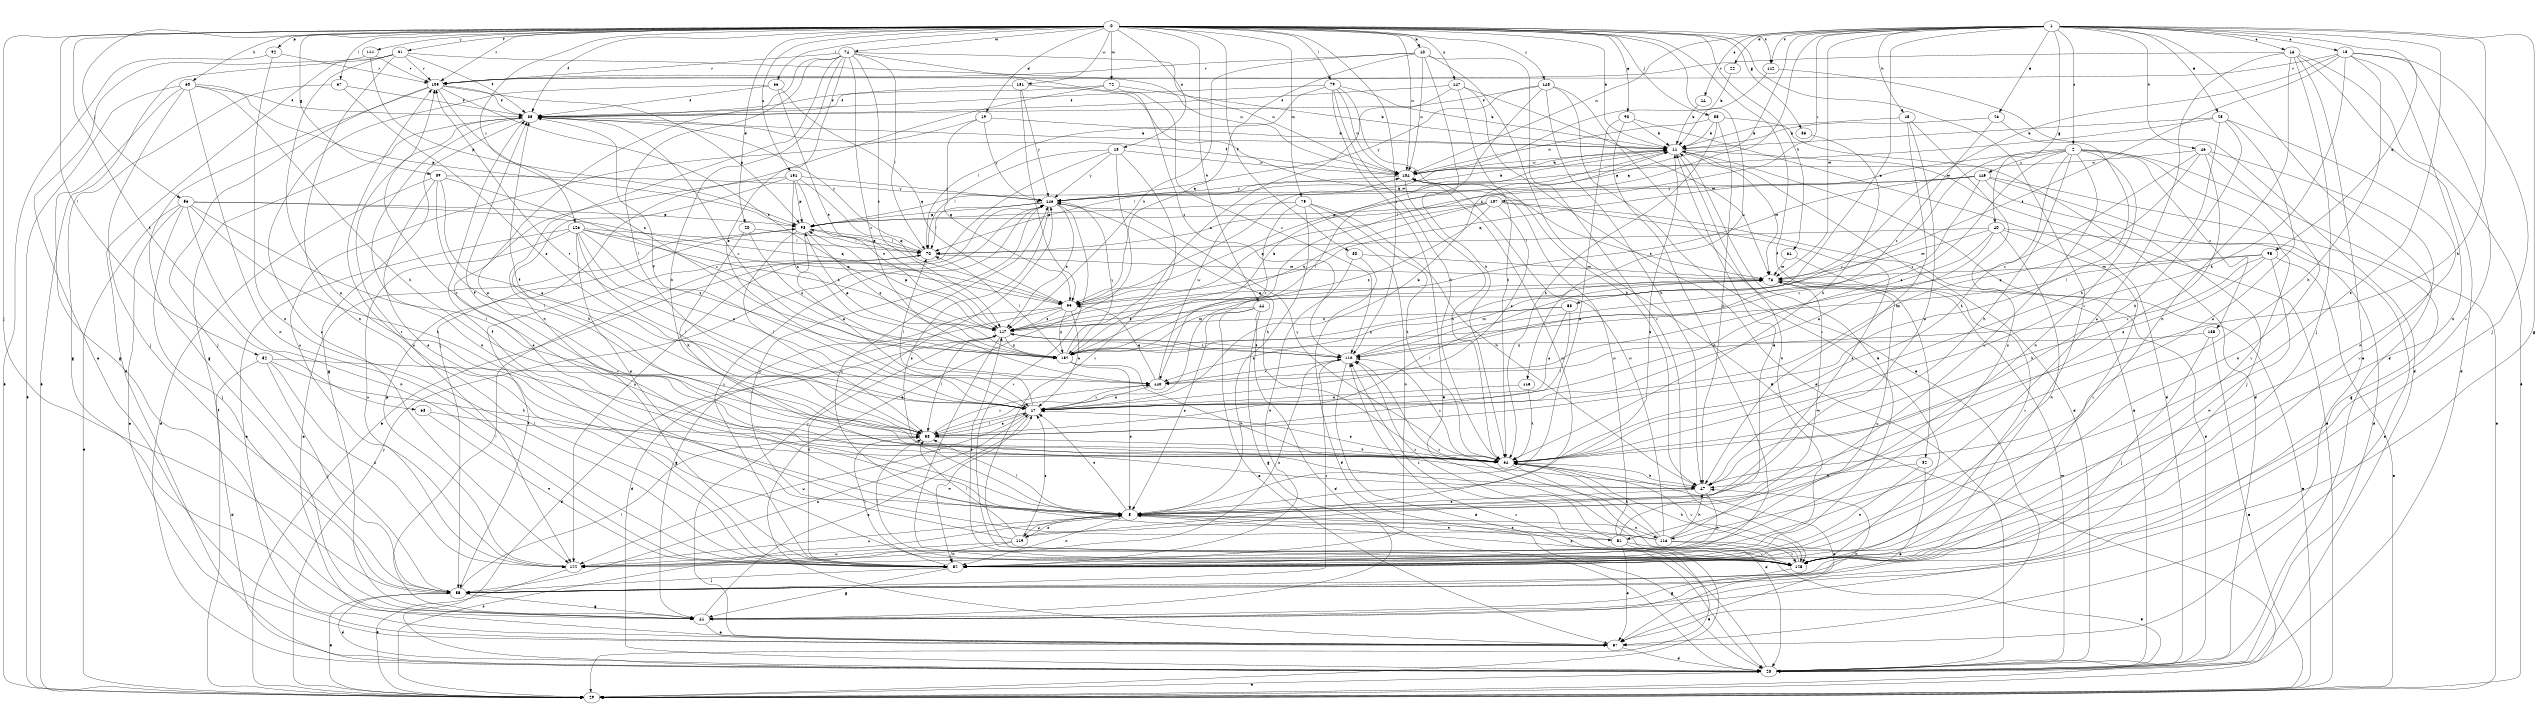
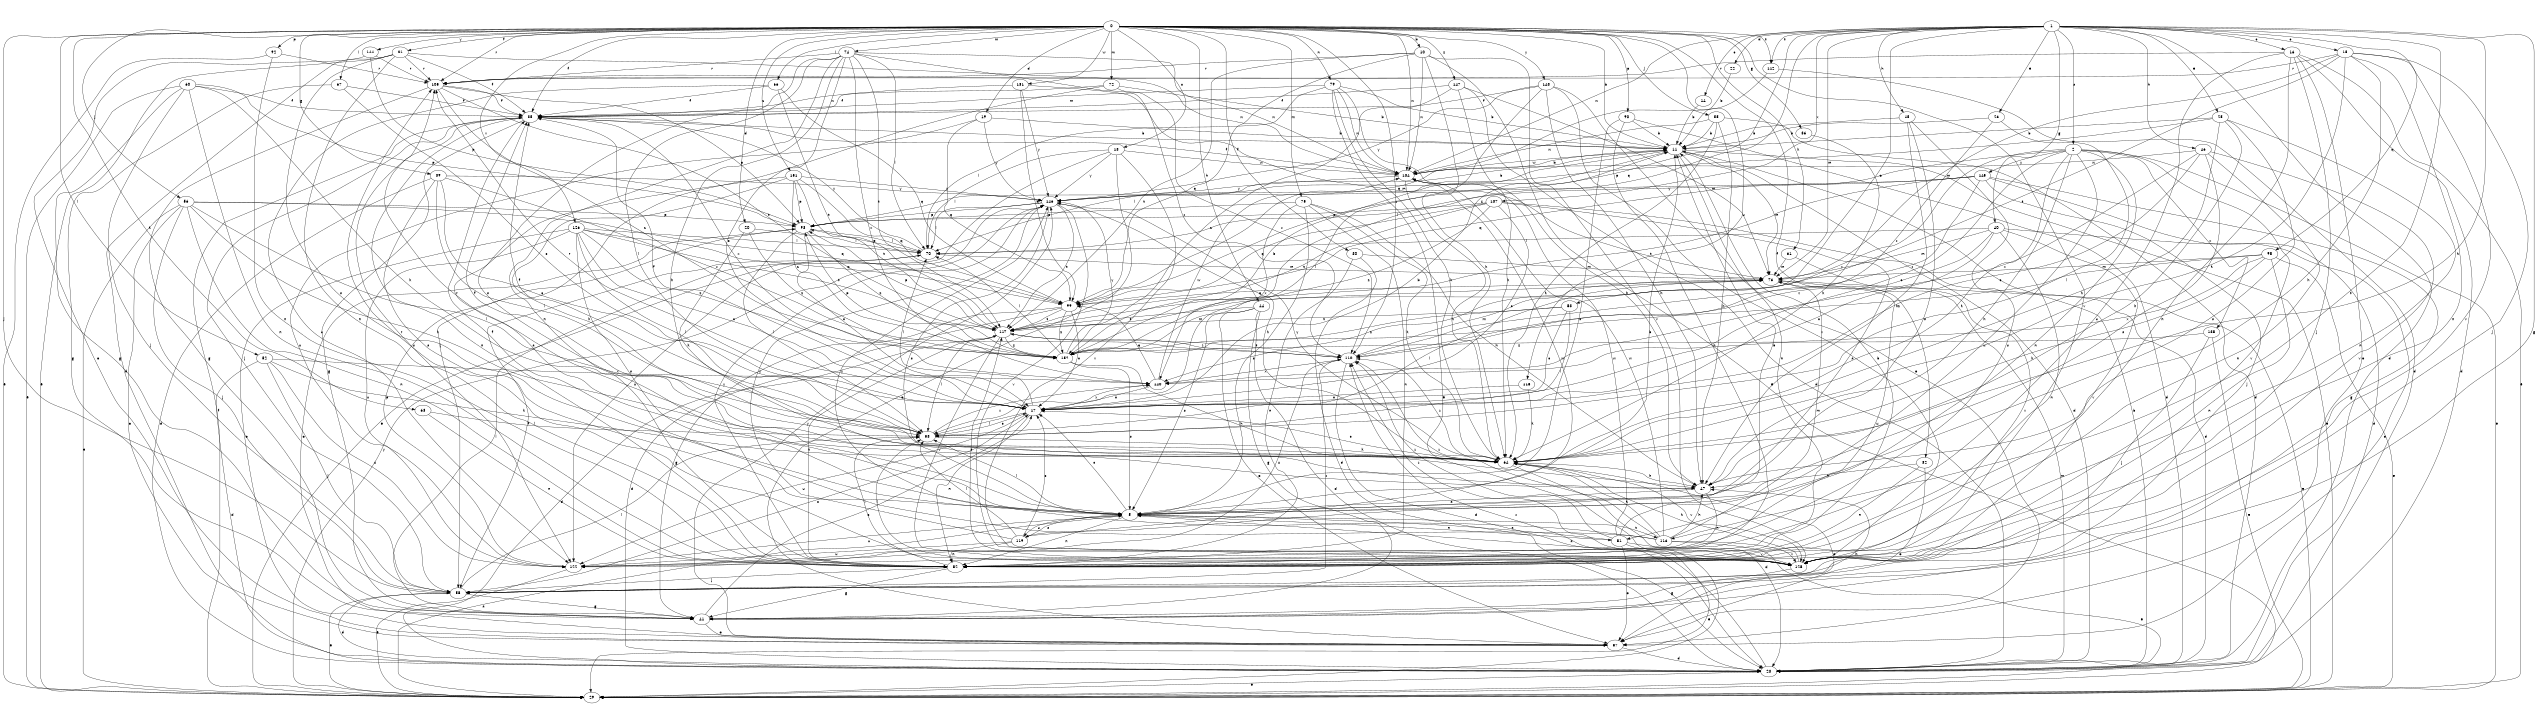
  strict digraph {
    fontname=Lato
    node [fontname=Lato]
    edge [fontname=Lato]
    0
    10
    11
    13
    19
    20
    30
    31
    32
    35
    36
    39
    44
    52
    55
    56
    58
    60
    61
    63
    66
    67
    72
    74
    75
    79
    90
    92
    105
    110
    112
    118
    126
    128
    131
    134
    143
    144
    147
    151
    64
    99
    29
    117
    23
    76
    82
    70
    87
    146
    122
    152
    5
    47
    41
    140
    17
    53
    93
    1
    2
    14
    15
    16
    22
    25
    26
    40
    45
    46
    83
    98
    116
    137
    81
    119
    138
    145
    0 -> 10 [label=b]
    0 -> 11 [label=b]
    0 -> 13 [label=c]
    0 -> 19 [label=d]
    0 -> 20 [label=d]
    0 -> 30 [label=f]
    0 -> 31 [label=f]
    0 -> 32 [label=f]
    0 -> 35 [label=f]
    0 -> 36 [label=g]
    0 -> 39 [label=g]
    0 -> 44 [label=h]
    0 -> 52 [label=i]
    0 -> 55 [label=j]
    0 -> 56 [label=j]
    0 -> 58 [label=j]
-   0 -> 60 [label=k]
    0 -> 61 [label=k]
    0 -> 63 [label=k]
    0 -> 66 [label=l]
    0 -> 67 [label=l]
    0 -> 72 [label=m]
    0 -> 74 [label=m]
    0 -> 75 [label=m]
-   0 -> 79 [label=l]
+   0 -> 79 [label=n]
    0 -> 90 [label=p]
    0 -> 92 [label=p]
    0 -> 105 [label=r]
    0 -> 110 [label=s]
    0 -> 112 [label=t]
    0 -> 118 [label=u]
    0 -> 126 [label=v]
    0 -> 128 [label=v]
    0 -> 131 [label=w]
    0 -> 134 [label=w]
    0 -> 143 [label=y]
    0 -> 144 [label=y]
    0 -> 147 [label=z]
    0 -> 151 [label=z]
    10 -> 105 [label=r]
    10 -> 128 [label=v]
    10 -> 134 [label=w]
    10 -> 64 [label=k]
    10 -> 99 [label=q]
    10 -> 29 [label=e]
    10 -> 117 [label=t]
    11 -> 134 [label=w]
    11 -> 29 [label=e]
    11 -> 23 [label=d]
    11 -> 76 [label=m]
    11 -> 82 [label=n]
    11 -> 70 [label=l]
    13 -> 128 [label=v]
    13 -> 134 [label=w]
    13 -> 29 [label=e]
    13 -> 70 [label=l]
    13 -> 87 [label=o]
    13 -> 146 [label=y]
    19 -> 11 [label=b]
    19 -> 99 [label=q]
    19 -> 146 [label=y]
    19 -> 122 [label=u]
    20 -> 64 [label=k]
    20 -> 70 [label=l]
    20 -> 152 [label=z]
    30 -> 23 [label=d]
    30 -> 76 [label=m]
    30 -> 82 [label=n]
    31 -> 35 [label=f]
    31 -> 105 [label=r]
    31 -> 134 [label=w]
    31 -> 29 [label=e]
    31 -> 23 [label=d]
    31 -> 82 [label=n]
    31 -> 5 [label=a]
    32 -> 82 [label=n]
    32 -> 87 [label=o]
    32 -> 47 [label=h]
    35 -> 11 [label=b]
    35 -> 82 [label=n]
    35 -> 122 [label=u]
    35 -> 41 [label=g]
    35 -> 140 [label=x]
    36 -> 64 [label=k]
    39 -> 110 [label=s]
    39 -> 23 [label=d]
    39 -> 146 [label=y]
    39 -> 5 [label=a]
    39 -> 17 [label=c]
    39 -> 53 [label=i]
    44 -> 117 [label=t]
    44 -> 23 [label=d]
    44 -> 87 [label=o]
    44 -> 5 [label=a]
    44 -> 41 [label=g]
    52 -> 58 [label=j]
    52 -> 64 [label=k]
    52 -> 23 [label=d]
    52 -> 122 [label=u]
    52 -> 140 [label=x]
    55 -> 11 [label=b]
    55 -> 134 [label=w]
    55 -> 64 [label=k]
    55 -> 23 [label=d]
    55 -> 47 [label=h]
    56 -> 58 [label=j]
    56 -> 64 [label=k]
    56 -> 99 [label=q]
    56 -> 29 [label=e]
    56 -> 82 [label=n]
    56 -> 87 [label=o]
    56 -> 53 [label=i]
    56 -> 93 [label=p]
    58 -> 110 [label=s]
    58 -> 29 [label=e]
    58 -> 23 [label=d]
    58 -> 41 [label=g]
    58 -> 17 [label=c]
    58 -> 53 [label=i]
    60 -> 35 [label=f]
    60 -> 58 [label=j]
    60 -> 64 [label=k]
    60 -> 29 [label=e]
    60 -> 82 [label=n]
    60 -> 41 [label=g]
    60 -> 93 [label=p]
    61 -> 128 [label=v]
    61 -> 76 [label=m]
    63 -> 82 [label=n]
    63 -> 53 [label=i]
    66 -> 35 [label=f]
    66 -> 99 [label=q]
    66 -> 117 [label=t]
    66 -> 122 [label=u]
    67 -> 35 [label=f]
    67 -> 41 [label=g]
    67 -> 17 [label=c]
    72 -> 11 [label=b]
    72 -> 35 [label=f]
    72 -> 58 [label=j]
    72 -> 110 [label=s]
    74 -> 105 [label=r]
    74 -> 110 [label=s]
    74 -> 134 [label=w]
    74 -> 117 [label=t]
    74 -> 82 [label=n]
    74 -> 70 [label=l]
    74 -> 5 [label=a]
    74 -> 47 [label=h]
    74 -> 140 [label=x]
    74 -> 17 [label=c]
    74 -> 53 [label=i]
    75 -> 64 [label=k]
    75 -> 82 [label=n]
    75 -> 5 [label=a]
    75 -> 47 [label=h]
    75 -> 140 [label=x]
    75 -> 93 [label=p]
    79 -> 11 [label=b]
-   79 -> 35 [label=f]
+   79 -> 35 [label=m]
    79 -> 134 [label=w]
    79 -> 64 [label=k]
    79 -> 29 [label=e]
    79 -> 70 [label=l]
    79 -> 47 [label=h]
    90 -> 11 [label=b]
    90 -> 23 [label=d]
    90 -> 82 [label=n]
    90 -> 5 [label=a]
    92 -> 105 [label=r]
    92 -> 29 [label=e]
    92 -> 82 [label=n]
    105 -> 35 [label=f]
-   105 -> 58 [label=j]
+   35 -> 58 [label=j]
    105 -> 117 [label=t]
    105 -> 152 [label=z]
    105 -> 41 [label=g]
    105 -> 93 [label=p]
    110 -> 117 [label=t]
    110 -> 23 [label=d]
    110 -> 76 [label=m]
    110 -> 122 [label=u]
    110 -> 140 [label=x]
    112 -> 99 [label=q]
    112 -> 23 [label=d]
    118 -> 64 [label=k]
    118 -> 17 [label=c]
    126 -> 99 [label=q]
    126 -> 117 [label=t]
    126 -> 70 [label=l]
    126 -> 87 [label=o]
    126 -> 122 [label=u]
    126 -> 152 [label=z]
    126 -> 5 [label=a]
    126 -> 17 [label=c]
    126 -> 53 [label=i]
    128 -> 105 [label=r]
    128 -> 110 [label=s]
    128 -> 64 [label=k]
    128 -> 117 [label=t]
    128 -> 5 [label=a]
    128 -> 41 [label=g]
    128 -> 53 [label=i]
-   131 -> 35 [label=f]
+   131 -> 35 [label=w]
    131 -> 99 [label=q]
    131 -> 76 [label=m]
    131 -> 146 [label=y]
    134 -> 11 [label=b]
    134 -> 35 [label=f]
    134 -> 64 [label=k]
    134 -> 146 [label=y]
    143 -> 35 [label=f]
    143 -> 128 [label=v]
    143 -> 87 [label=o]
    143 -> 146 [label=y]
    143 -> 47 [label=h]
    143 -> 53 [label=i]
    144 -> 105 [label=r]
    144 -> 87 [label=o]
    144 -> 93 [label=p]
    147 -> 35 [label=f]
    147 -> 64 [label=k]
    147 -> 23 [label=d]
    147 -> 76 [label=m]
    147 -> 152 [label=z]
    151 -> 64 [label=k]
    151 -> 99 [label=q]
    151 -> 117 [label=t]
    151 -> 146 [label=y]
    151 -> 152 [label=z]
    151 -> 5 [label=a]
    151 -> 93 [label=p]
    64 -> 35 [label=f]
    64 -> 110 [label=s]
    64 -> 128 [label=v]
    64 -> 23 [label=d]
    64 -> 87 [label=o]
    64 -> 146 [label=y]
    64 -> 47 [label=h]
    64 -> 17 [label=c]
    99 -> 117 [label=t]
    99 -> 23 [label=d]
    99 -> 152 [label=z]
    99 -> 41 [label=g]
    99 -> 17 [label=c]
    29 -> 35 [label=f]
    29 -> 146 [label=y]
    29 -> 5 [label=a]
    117 -> 110 [label=s]
    117 -> 128 [label=v]
    117 -> 23 [label=d]
    117 -> 152 [label=z]
    117 -> 53 [label=i]
    117 -> 93 [label=p]
    23 -> 11 [label=b]
    23 -> 110 [label=s]
    23 -> 29 [label=e]
    23 -> 76 [label=m]
    76 -> 99 [label=q]
    76 -> 29 [label=e]
    76 -> 122 [label=u]
    76 -> 53 [label=i]
    82 -> 11 [label=b]
    82 -> 58 [label=j]
    82 -> 117 [label=t]
    82 -> 146 [label=y]
    82 -> 41 [label=g]
    82 -> 53 [label=i]
    70 -> 35 [label=y]
    70 -> 58 [label=f]
    70 -> 76 [label=m]
    70 -> 93 [label=p]
    87 -> 23 [label=d]
    87 -> 146 [label=y]
    146 -> 11 [label=b]
    146 -> 128 [label=v]
    146 -> 64 [label=k]
    146 -> 117 [label=t]
    146 -> 70 [label=l]
    146 -> 122 [label=u]
    146 -> 5 [label=a]
    146 -> 93 [label=p]
    122 -> 29 [label=e]
    122 -> 93 [label=p]
    152 -> 11 [label=b]
    152 -> 76 [label=m]
    152 -> 70 [label=l]
    152 -> 146 [label=y]
    152 -> 5 [label=a]
    152 -> 47 [label=h]
    152 -> 93 [label=p]
    5 -> 11 [label=b]
    5 -> 82 [label=n]
    5 -> 122 [label=u]
    5 -> 17 [label=c]
    5 -> 53 [label=i]
    5 -> 116 [label=t]
    5 -> 81 [label=n]
    5 -> 119 [label=u]
    47 -> 105 [label=r]
    47 -> 82 [label=n]
    47 -> 5 [label=a]
    41 -> 70 [label=l]
    41 -> 87 [label=o]
    41 -> 47 [label=h]
    41 -> 17 [label=c]
    140 -> 134 [label=w]
    140 -> 99 [label=q]
    140 -> 17 [label=c]
    17 -> 11 [label=b]
    17 -> 35 [label=f]
    17 -> 105 [label=r]
    17 -> 82 [label=n]
    17 -> 70 [label=l]
    17 -> 122 [label=u]
    17 -> 140 [label=x]
    17 -> 53 [label=i]
    53 -> 35 [label=f]
    53 -> 64 [label=k]
    53 -> 140 [label=x]
    53 -> 17 [label=c]
    93 -> 70 [label=l]
    93 -> 87 [label=o]
    93 -> 152 [label=z]
    93 -> 17 [label=c]
    93 -> 53 [label=i]
    1 -> 112 [label=t]
    1 -> 134 [label=w]
    1 -> 64 [label=k]
    1 -> 99 [label=q]
    1 -> 23 [label=d]
    1 -> 76 [label=m]
    1 -> 152 [label=z]
    1 -> 41 [label=g]
    1 -> 2 [label=a]
    1 -> 14 [label=c]
    1 -> 15 [label=c]
    1 -> 16 [label=c]
    1 -> 22 [label=d]
    1 -> 25 [label=e]
    1 -> 26 [label=e]
    1 -> 40 [label=g]
    1 -> 45 [label=h]
    1 -> 46 [label=h]
    1 -> 83 [label=o]
    1 -> 98 [label=q]
    1 -> 116 [label=t]
    1 -> 137 [label=x]
    2 -> 128 [label=v]
    2 -> 64 [label=k]
    2 -> 99 [label=q]
    2 -> 29 [label=e]
    2 -> 47 [label=h]
    2 -> 140 [label=x]
    2 -> 17 [label=c]
    2 -> 81 [label=n]
    2 -> 119 [label=u]
    2 -> 138 [label=x]
    2 -> 145 [label=y]
    14 -> 11 [label=b]
    15 -> 58 [label=j]
    15 -> 105 [label=r]
    15 -> 128 [label=v]
    15 -> 64 [label=k]
    15 -> 117 [label=t]
    15 -> 76 [label=m]
    15 -> 82 [label=n]
    15 -> 47 [label=h]
    16 -> 58 [label=j]
    16 -> 105 [label=r]
    16 -> 29 [label=e]
    16 -> 23 [label=d]
    16 -> 82 [label=n]
    16 -> 87 [label=o]
    16 -> 122 [label=u]
    22 -> 11 [label=b]
    25 -> 11 [label=b]
    25 -> 64 [label=k]
    25 -> 82 [label=n]
    25 -> 5 [label=a]
    25 -> 47 [label=h]
    25 -> 93 [label=p]
    26 -> 11 [label=b]
    26 -> 110 [label=s]
    26 -> 53 [label=i]
    40 -> 110 [label=s]
    40 -> 128 [label=v]
    40 -> 76 [label=m]
    40 -> 82 [label=n]
    40 -> 70 [label=l]
    40 -> 87 [label=o]
    40 -> 17 [label=c]
    45 -> 11 [label=b]
    45 -> 122 [label=u]
    45 -> 5 [label=a]
    45 -> 47 [label=h]
    46 -> 128 [label=v]
    46 -> 134 [label=w]
    46 -> 82 [label=n]
    46 -> 5 [label=a]
    46 -> 140 [label=x]
    46 -> 17 [label=c]
    83 -> 117 [label=t]
    83 -> 152 [label=z]
    83 -> 17 [label=c]
    83 -> 53 [label=i]
    98 -> 64 [label=k]
    98 -> 29 [label=e]
    98 -> 76 [label=m]
    98 -> 82 [label=n]
    98 -> 152 [label=z]
    98 -> 140 [label=x]
    116 -> 35 [label=f]
    116 -> 110 [label=s]
    116 -> 128 [label=v]
    116 -> 134 [label=w]
    116 -> 64 [label=k]
    116 -> 29 [label=e]
    116 -> 76 [label=m]
    116 -> 146 [label=y]
    116 -> 47 [label=h]
    137 -> 99 [label=q]
    137 -> 117 [label=t]
    137 -> 23 [label=d]
    137 -> 152 [label=z]
    137 -> 5 [label=a]
    137 -> 17 [label=c]
    137 -> 93 [label=p]
    81 -> 11 [label=b]
    81 -> 110 [label=s]
    81 -> 128 [label=v]
    81 -> 134 [label=w]
    81 -> 29 [label=e]
    81 -> 87 [label=o]
    81 -> 5 [label=a]
    119 -> 134 [label=w]
    119 -> 82 [label=n]
    119 -> 146 [label=y]
    119 -> 122 [label=u]
    119 -> 5 [label=a]
    119 -> 17 [label=c]
    119 -> 53 [label=i]
    138 -> 58 [label=j]
    138 -> 29 [label=e]
    138 -> 152 [label=z]
    145 -> 58 [label=j]
    145 -> 110 [label=s]
    145 -> 117 [label=t]
    145 -> 23 [label=d]
    145 -> 70 [label=l]
    145 -> 146 [label=y]
    145 -> 41 [label=g]
  }
